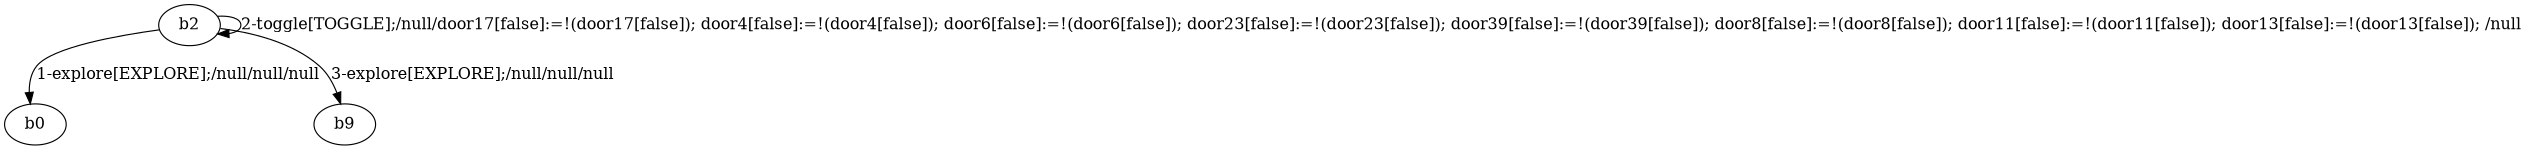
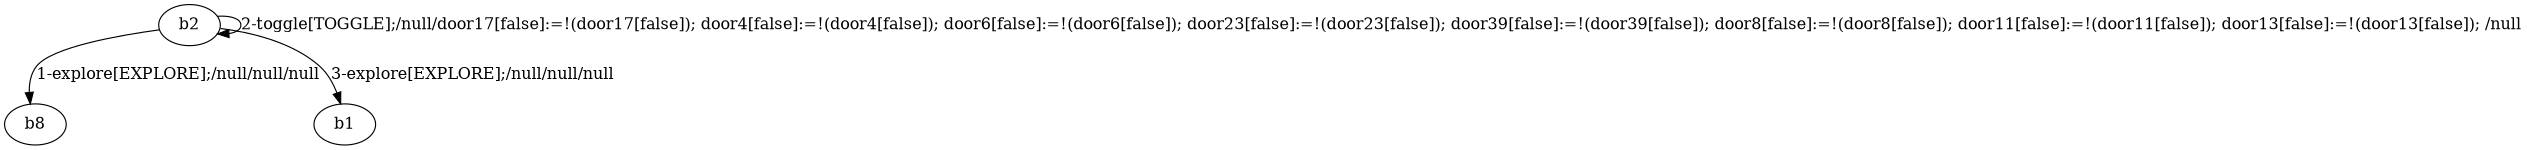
  digraph {
    b2
-   b0
-   b1 [label=b9]
+   b0 [label=b8]
+   b1
    b2 -> b2 [label="2-toggle[TOGGLE];/null/door17[false]:=!(door17[false]); door4[false]:=!(door4[false]); door6[false]:=!(door6[false]); door23[false]:=!(door23[false]); door39[false]:=!(door39[false]); door8[false]:=!(door8[false]); door11[false]:=!(door11[false]); door13[false]:=!(door13[false]); /null"]
    b2 -> b0 [label="1-explore[EXPLORE];/null/null/null"]
    b2 -> b1 [label="3-explore[EXPLORE];/null/null/null"]
  }
